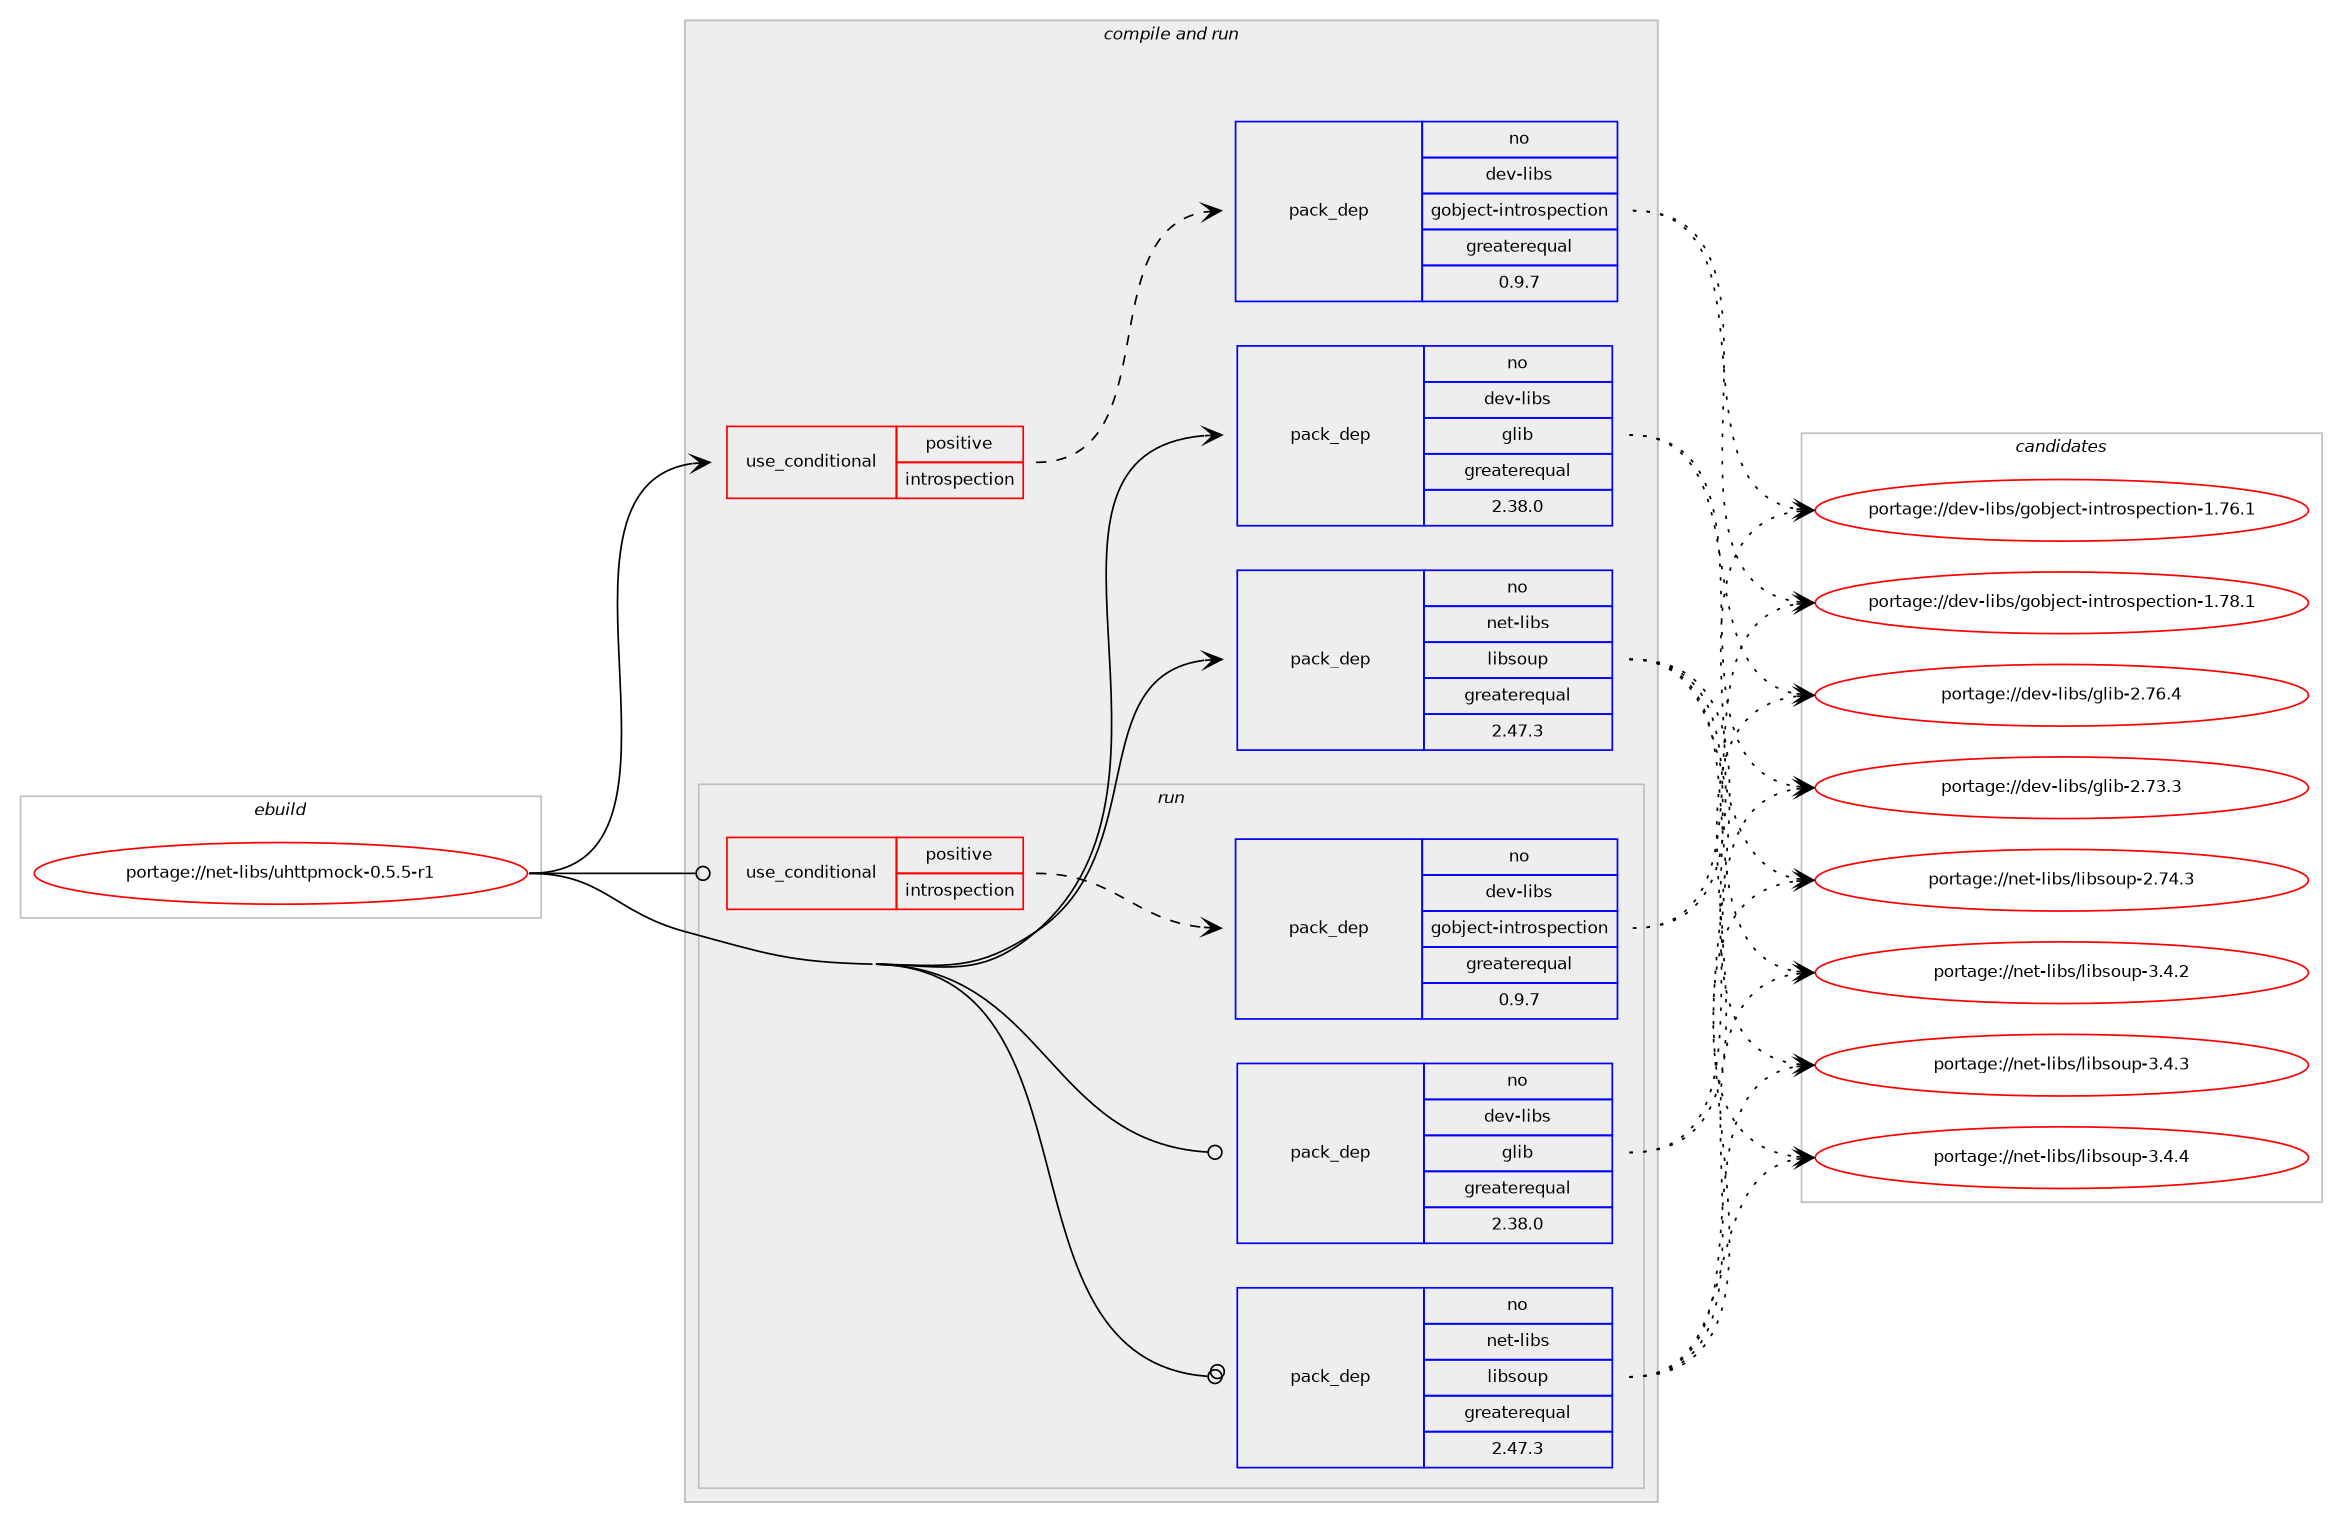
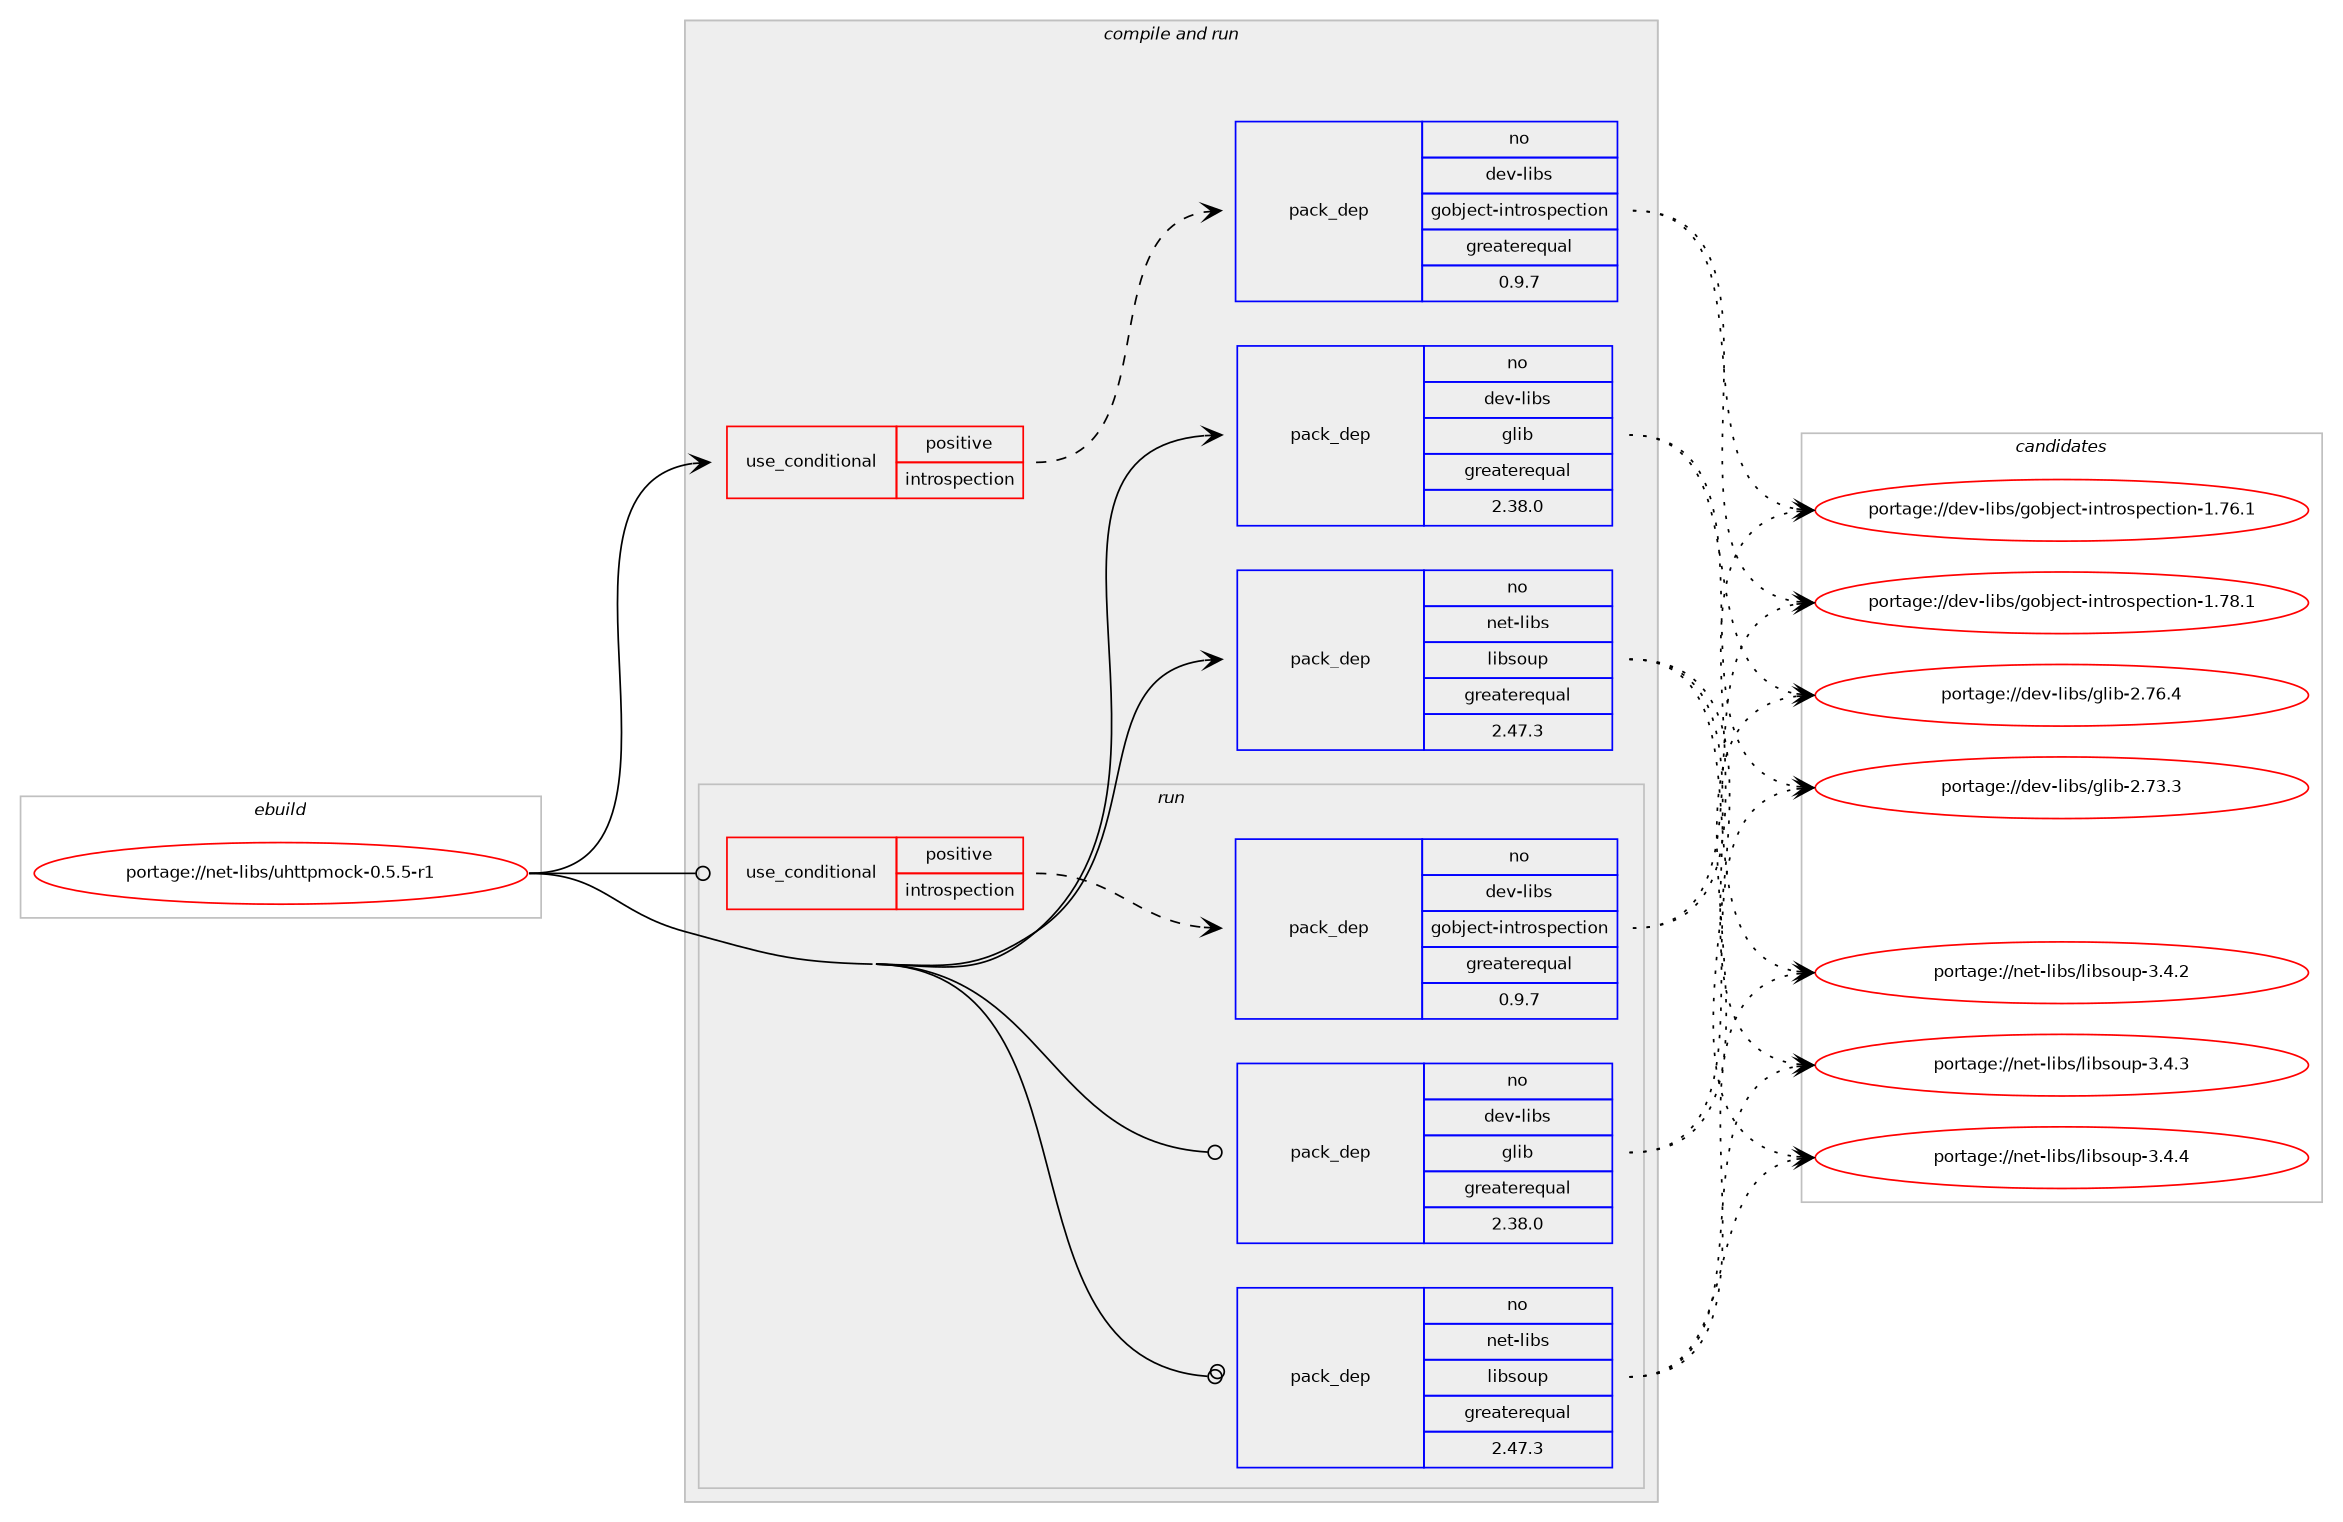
  digraph {
    compound=true
    concentrate=true
    fontname=Helvetica
    fontsize=10
    newrank=true
    rankdir=LR
    ranksep=1.5
    node [color=red fontname=Helvetica fontsize=10]
    edge [arrowhead=vee headport=w style=dotted tailport=e weight=100]
    n1 [label="portage://net-libs/uhttpmock-0.5.5-r1" width=4]
    n2 [color=blue label=<<TABLE BORDER="0" CELLBORDER="1" CELLSPACING="0" CELLPADDING="4" WIDTH="220"><TR><TD ROWSPAN="6" CELLPADDING="30">pack_dep</TD></TR><TR><TD WIDTH="110">no</TD></TR><TR><TD>dev-libs</TD></TR><TR><TD>gobject-introspection</TD></TR><TR><TD>greaterequal</TD></TR><TR><TD>0.9.7</TD></TR></TABLE>> shape=none]
    n3 [label=<<TABLE BORDER="0" CELLBORDER="1" CELLSPACING="0" CELLPADDING="4"><TR><TD ROWSPAN="3" CELLPADDING="10">use_conditional</TD></TR><TR><TD>positive</TD></TR><TR><TD>introspection</TD></TR></TABLE>> shape=none]
    n4 [color=blue label=<<TABLE BORDER="0" CELLBORDER="1" CELLSPACING="0" CELLPADDING="4" WIDTH="220"><TR><TD ROWSPAN="6" CELLPADDING="30">pack_dep</TD></TR><TR><TD WIDTH="110">no</TD></TR><TR><TD>dev-libs</TD></TR><TR><TD>glib</TD></TR><TR><TD>greaterequal</TD></TR><TR><TD>2.38.0</TD></TR></TABLE>> shape=none]
    n5 [color=blue label=<<TABLE BORDER="0" CELLBORDER="1" CELLSPACING="0" CELLPADDING="4" WIDTH="220"><TR><TD ROWSPAN="6" CELLPADDING="30">pack_dep</TD></TR><TR><TD WIDTH="110">no</TD></TR><TR><TD>net-libs</TD></TR><TR><TD>libsoup</TD></TR><TR><TD>greaterequal</TD></TR><TR><TD>2.47.3</TD></TR></TABLE>> shape=none]
    n6 [color=blue label=<<TABLE BORDER="0" CELLBORDER="1" CELLSPACING="0" CELLPADDING="4" WIDTH="220"><TR><TD ROWSPAN="6" CELLPADDING="30">pack_dep</TD></TR><TR><TD WIDTH="110">no</TD></TR><TR><TD>dev-libs</TD></TR><TR><TD>gobject-introspection</TD></TR><TR><TD>greaterequal</TD></TR><TR><TD>0.9.7</TD></TR></TABLE>> shape=none]
    n7 [label=<<TABLE BORDER="0" CELLBORDER="1" CELLSPACING="0" CELLPADDING="4"><TR><TD ROWSPAN="3" CELLPADDING="10">use_conditional</TD></TR><TR><TD>positive</TD></TR><TR><TD>introspection</TD></TR></TABLE>> shape=none]
    n8 [color=blue label=<<TABLE BORDER="0" CELLBORDER="1" CELLSPACING="0" CELLPADDING="4" WIDTH="220"><TR><TD ROWSPAN="6" CELLPADDING="30">pack_dep</TD></TR><TR><TD WIDTH="110">no</TD></TR><TR><TD>dev-libs</TD></TR><TR><TD>glib</TD></TR><TR><TD>greaterequal</TD></TR><TR><TD>2.38.0</TD></TR></TABLE>> shape=none]
    n9 [color=blue label=<<TABLE BORDER="0" CELLBORDER="1" CELLSPACING="0" CELLPADDING="4" WIDTH="220"><TR><TD ROWSPAN="6" CELLPADDING="30">pack_dep</TD></TR><TR><TD WIDTH="110">no</TD></TR><TR><TD>net-libs</TD></TR><TR><TD>libsoup</TD></TR><TR><TD>greaterequal</TD></TR><TR><TD>2.47.3</TD></TR></TABLE>> shape=none]
    n10 [label="portage://dev-libs/gobject-introspection-1.76.1" width=4]
    n11 [label="portage://dev-libs/gobject-introspection-1.78.1" width=4]
    n12 [label="portage://dev-libs/glib-2.76.4" width=4]
    n13 [label="portage://dev-libs/glib-2.73.3" width=4]
-   n14 [label="portage://net-libs/libsoup-2.74.3" width=4]
    n15 [label="portage://net-libs/libsoup-3.4.2" width=4]
    n16 [label="portage://net-libs/libsoup-3.4.3" width=4]
    n17 [label="portage://net-libs/libsoup-3.4.4" width=4]
    subgraph cluster_1 {
      color=gray
      label=<<i>ebuild</i>>
      rank=same
      n1
    }
    subgraph cluster_2 {
      color=gray
      label=<<i>dependencies</i>>
      subgraph cluster_3 {
        color=gray
        fillcolor="#eeeeee"
        label=<<i>compile</i>>
        style=filled
        subgraph sub_4 {
          color=gray
          fillcolor="#eeeeee"
          label=<<i>compile</i>>
          style=filled
          n3
          subgraph sub_5 {
            color=gray
            fillcolor="#eeeeee"
            label=<<i>compile</i>>
            style=filled
            n2
          }
        }
        subgraph sub_6 {
          color=gray
          fillcolor="#eeeeee"
          label=<<i>compile</i>>
          style=filled
          n4
        }
        subgraph sub_7 {
          color=gray
          fillcolor="#eeeeee"
          label=<<i>compile</i>>
          style=filled
          n5
        }
      }
      subgraph cluster_8 {
        color=gray
        fillcolor="#eeeeee"
        label=<<i>compile and run</i>>
        style=filled
      }
      subgraph cluster_9 {
        color=gray
        fillcolor="#eeeeee"
        label=<<i>run</i>>
        style=filled
        subgraph sub_10 {
          color=gray
          fillcolor="#eeeeee"
          label=<<i>run</i>>
          style=filled
          n7
          subgraph sub_11 {
            color=gray
            fillcolor="#eeeeee"
            label=<<i>run</i>>
            style=filled
            n6
          }
        }
        subgraph sub_12 {
          color=gray
          fillcolor="#eeeeee"
          label=<<i>run</i>>
          style=filled
          n8
        }
        subgraph sub_13 {
          color=gray
          fillcolor="#eeeeee"
          label=<<i>run</i>>
          style=filled
          n9
        }
      }
    }
    subgraph cluster_14 {
      color=gray
      label=<<i>candidates</i>>
      rank=same
      subgraph sub_15 {
        color=black
        label=<<i>candidates</i>>
        nodesep=1
        rank=same
        n10
        n11
      }
      subgraph sub_16 {
        color=black
        label=<<i>candidates</i>>
        nodesep=1
        rank=same
        n12
        n13
      }
      subgraph sub_17 {
        color=black
        label=<<i>candidates</i>>
        nodesep=1
        rank=same
-       n14
        n15
        n16
        n17
      }
      subgraph sub_18 {
        color=black
        label=<<i>candidates</i>>
        nodesep=1
        rank=same
        n10
        n11
      }
      subgraph sub_19 {
        color=black
        label=<<i>candidates</i>>
        nodesep=1
        rank=same
        n12
        n13
      }
      subgraph sub_20 {
        color=black
        label=<<i>candidates</i>>
        nodesep=1
        rank=same
-       n14
        n15
        n16
        n17
      }
    }
    n1 -> n3 [style=solid weight=20]
    n1 -> n4 [style=solid weight=20]
    n1 -> n5 [style=solid weight=20]
    n1 -> n7 [arrowhead=odot style=solid weight=20]
    n1 -> n8 [arrowhead=odot style=solid weight=20]
    n1 -> n9 [arrowhead=odot style=solid weight=20]
    n2 -> n10
    n2 -> n11
    n3 -> n2 [style=dashed weight=20]
    n4 -> n12
    n4 -> n13
-   n5 -> n14
    n5 -> n15
    n5 -> n16
    n5 -> n17
    n6 -> n10
    n6 -> n11
    n7 -> n6 [style=dashed weight=20]
    n8 -> n12
    n8 -> n13
-   n9 -> n14
    n9 -> n15
    n9 -> n16
    n9 -> n17
  }
